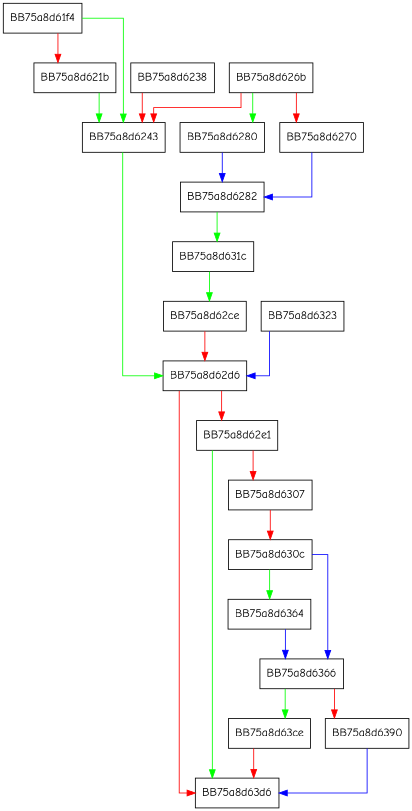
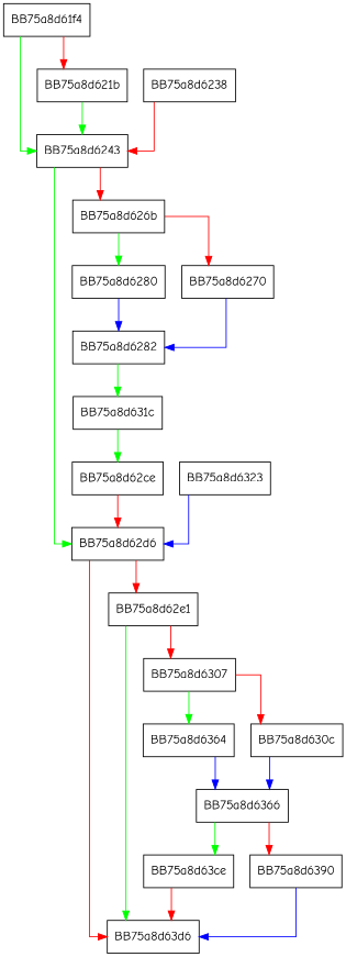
  digraph {
    fontname="Comic Neue"
    splines=ortho
    node [fontname="Comic Neue" shape=box]
    edge [color=red fontname="Comic Neue"]
    BB75a8d61f4
    BB75a8d6243
    BB75a8d621b
    BB75a8d62d6
    BB75a8d626b
    BB75a8d63d6
    BB75a8d62e1
    BB75a8d6280
    BB75a8d6270
    BB75a8d6238
    BB75a8d6307
    BB75a8d6282
    BB75a8d631c
    BB75a8d62ce
    BB75a8d6323
    BB75a8d6364
    BB75a8d630c
    BB75a8d6366
    BB75a8d63ce
    BB75a8d6390
    BB75a8d61f4 -> BB75a8d6243 [color=green]
    BB75a8d61f4 -> BB75a8d621b
    BB75a8d6243 -> BB75a8d62d6 [color=green]
-   BB75a8d626b -> BB75a8d6243
+   BB75a8d6243 -> BB75a8d626b
    BB75a8d621b -> BB75a8d6243 [color=green]
    BB75a8d62d6 -> BB75a8d63d6
    BB75a8d62d6 -> BB75a8d62e1
    BB75a8d626b -> BB75a8d6280 [color=green]
    BB75a8d626b -> BB75a8d6270
    BB75a8d62e1 -> BB75a8d63d6 [color=green]
    BB75a8d62e1 -> BB75a8d6307
    BB75a8d6280 -> BB75a8d6282 [color=blue]
    BB75a8d6270 -> BB75a8d6282 [color=blue]
    BB75a8d6238 -> BB75a8d6243
-   BB75a8d630c -> BB75a8d6364 [color=green]
+   BB75a8d6307 -> BB75a8d6364 [color=green]
    BB75a8d6307 -> BB75a8d630c
    BB75a8d6282 -> BB75a8d631c [color=green]
    BB75a8d631c -> BB75a8d62ce [color=green]
    BB75a8d62ce -> BB75a8d62d6
    BB75a8d6323 -> BB75a8d62d6 [color=blue]
    BB75a8d6364 -> BB75a8d6366 [color=blue]
    BB75a8d630c -> BB75a8d6366 [color=blue]
    BB75a8d6366 -> BB75a8d63ce [color=green]
    BB75a8d6366 -> BB75a8d6390
    BB75a8d63ce -> BB75a8d63d6
    BB75a8d6390 -> BB75a8d63d6 [color=blue]
  }
